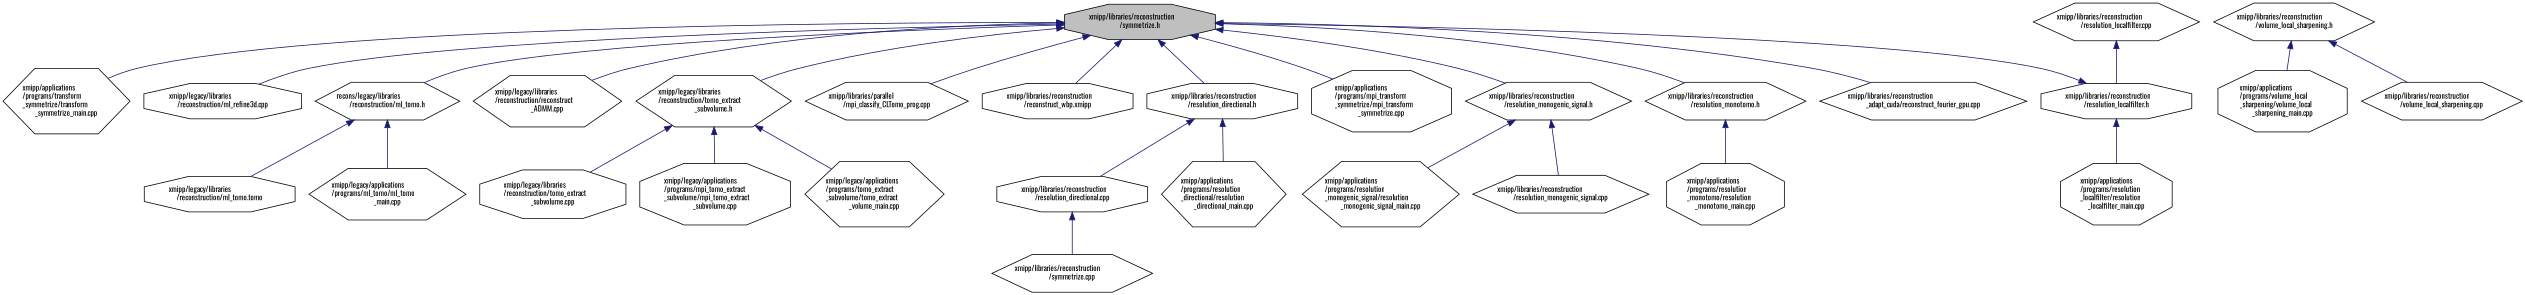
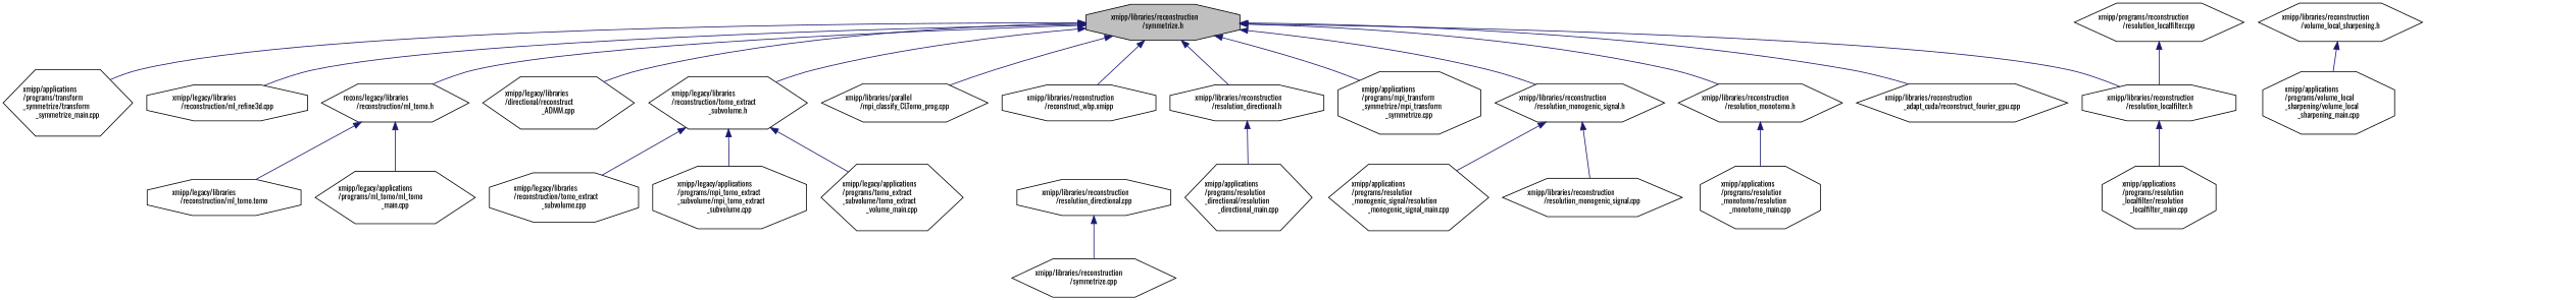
  digraph {
    fontname=Oswald
    node [color=black fillcolor=white fontname=Oswald fontsize=10 shape=hexagon style=filled]
    edge [color=midnightblue dir=back fontname=Oswald fontsize=10 labelfontname=Helvetica labelfontsize=10 style=solid]
    n1 [fillcolor=grey75 fontcolor=black height=0.2 label="xmipp/libraries/reconstruction\l/symmetrize.h" shape=octagon width=0.4]
    n2 [height=0.2 label="xmipp/applications\l/programs/mpi_transform\l_symmetrize/mpi_transform\l_symmetrize.cpp" shape=octagon width=0.4]
    n3 [height=0.2 label="xmipp/applications\l/programs/transform\l_symmetrize/transform\l_symmetrize_main.cpp" width=0.4]
    n4 [height=0.2 label="xmipp/legacy/libraries\l/reconstruction/ml_refine3d.cpp" shape=octagon width=0.4]
    n5 [height=0.2 label="recons/legacy/libraries\l/reconstruction/ml_tomo.h" width=0.4]
-   n6 [height=0.2 label="xmipp/legacy/libraries\l/reconstruction/reconstruct\l_ADMM.cpp" width=0.4]
+   n6 [height=0.2 label="xmipp/legacy/libraries\l/directional/reconstruct\l_ADMM.cpp" width=0.4]
    n7 [height=0.2 label="xmipp/legacy/libraries\l/reconstruction/tomo_extract\l_subvolume.h" width=0.4]
    n8 [height=0.2 label="xmipp/libraries/parallel\l/mpi_classify_CLTomo_prog.cpp" width=0.4]
    n9 [height=0.2 label="xmipp/libraries/reconstruction\l/reconstruct_wbp.xmipp" shape=octagon width=0.4]
    n10 [height=0.2 label="xmipp/libraries/reconstruction\l/resolution_directional.h" shape=octagon width=0.4]
    n11 [height=0.2 label="xmipp/libraries/reconstruction\l/resolution_localfilter.h" shape=octagon width=0.4]
    n12 [height=0.2 label="xmipp/libraries/reconstruction\l/resolution_monogenic_signal.h" width=0.4]
    n13 [height=0.2 label="xmipp/libraries/reconstruction\l/resolution_monotomo.h" width=0.4]
    n14 [height=0.2 label="xmipp/libraries/reconstruction\l_adapt_cuda/reconstruct_fourier_gpu.cpp" width=0.4]
    n15 [height=0.2 label="xmipp/legacy/applications\l/programs/ml_tomo/ml_tomo\l_main.cpp" width=0.4]
    n16 [height=0.2 label="xmipp/legacy/libraries\l/reconstruction/ml_tomo.tomo" shape=octagon width=0.4]
    n17 [height=0.2 label="xmipp/legacy/applications\l/programs/mpi_tomo_extract\l_subvolume/mpi_tomo_extract\l_subvolume.cpp" shape=octagon width=0.4]
    n18 [height=0.2 label="xmipp/legacy/applications\l/programs/tomo_extract\l_subvolume/tomo_extract\l_volume_main.cpp" width=0.4]
    n19 [height=0.2 label="xmipp/legacy/libraries\l/reconstruction/tomo_extract\l_subvolume.cpp" shape=octagon width=0.4]
    n20 [height=0.2 label="xmipp/applications\l/programs/resolution\l_directional/resolution\l_directional_main.cpp" width=0.4]
    n21 [height=0.2 label="xmipp/libraries/reconstruction\l/resolution_directional.cpp" shape=octagon width=0.4]
    n22 [height=0.2 label="xmipp/applications\l/programs/resolution\l_localfilter/resolution\l_localfilter_main.cpp" shape=octagon width=0.4]
    n23 [height=0.2 label="xmipp/applications\l/programs/resolution\l_monogenic_signal/resolution\l_monogenic_signal_main.cpp" width=0.4]
    n24 [height=0.2 label="xmipp/libraries/reconstruction\l/resolution_monogenic_signal.cpp" width=0.4]
    n25 [height=0.2 label="xmipp/applications\l/programs/resolution\l_monotomo/resolution\l_monotomo_main.cpp" shape=octagon width=0.4]
    n26 [height=0.2 label="xmipp/libraries/reconstruction\l/symmetrize.cpp" width=0.4]
    n27 [height=0.2 label="xmipp/libraries/reconstruction\l/volume_local_sharpening.h" width=0.4]
    n28 [height=0.2 label="xmipp/applications\l/programs/volume_local\l_sharpening/volume_local\l_sharpening_main.cpp" shape=octagon width=0.4]
-   n29 [height=0.2 label="xmipp/libraries/reconstruction\l/volume_local_sharpening.cpp" width=0.4]
-   n30 [height=0.2 label="xmipp/libraries/reconstruction\l/resolution_localfilter.cpp" width=0.4]
+   n30 [height=0.2 label="xmipp/programs/reconstruction\l/resolution_localfilter.cpp" width=0.4]
    n1 -> n2
    n1 -> n3
    n1 -> n4
    n1 -> n5
    n1 -> n6
    n1 -> n7
    n1 -> n8
    n1 -> n9
    n1 -> n10
-   n11 -> n1
+   n1 -> n11
    n1 -> n12
    n1 -> n13
    n1 -> n14
    n5 -> n15
    n5 -> n16
    n7 -> n17
    n7 -> n18
    n7 -> n19
    n10 -> n20
-   n10 -> n21
    n11 -> n22
    n12 -> n23
    n12 -> n24
    n13 -> n25
    n21 -> n26
    n27 -> n28
-   n27 -> n29
    n30 -> n11
  }
